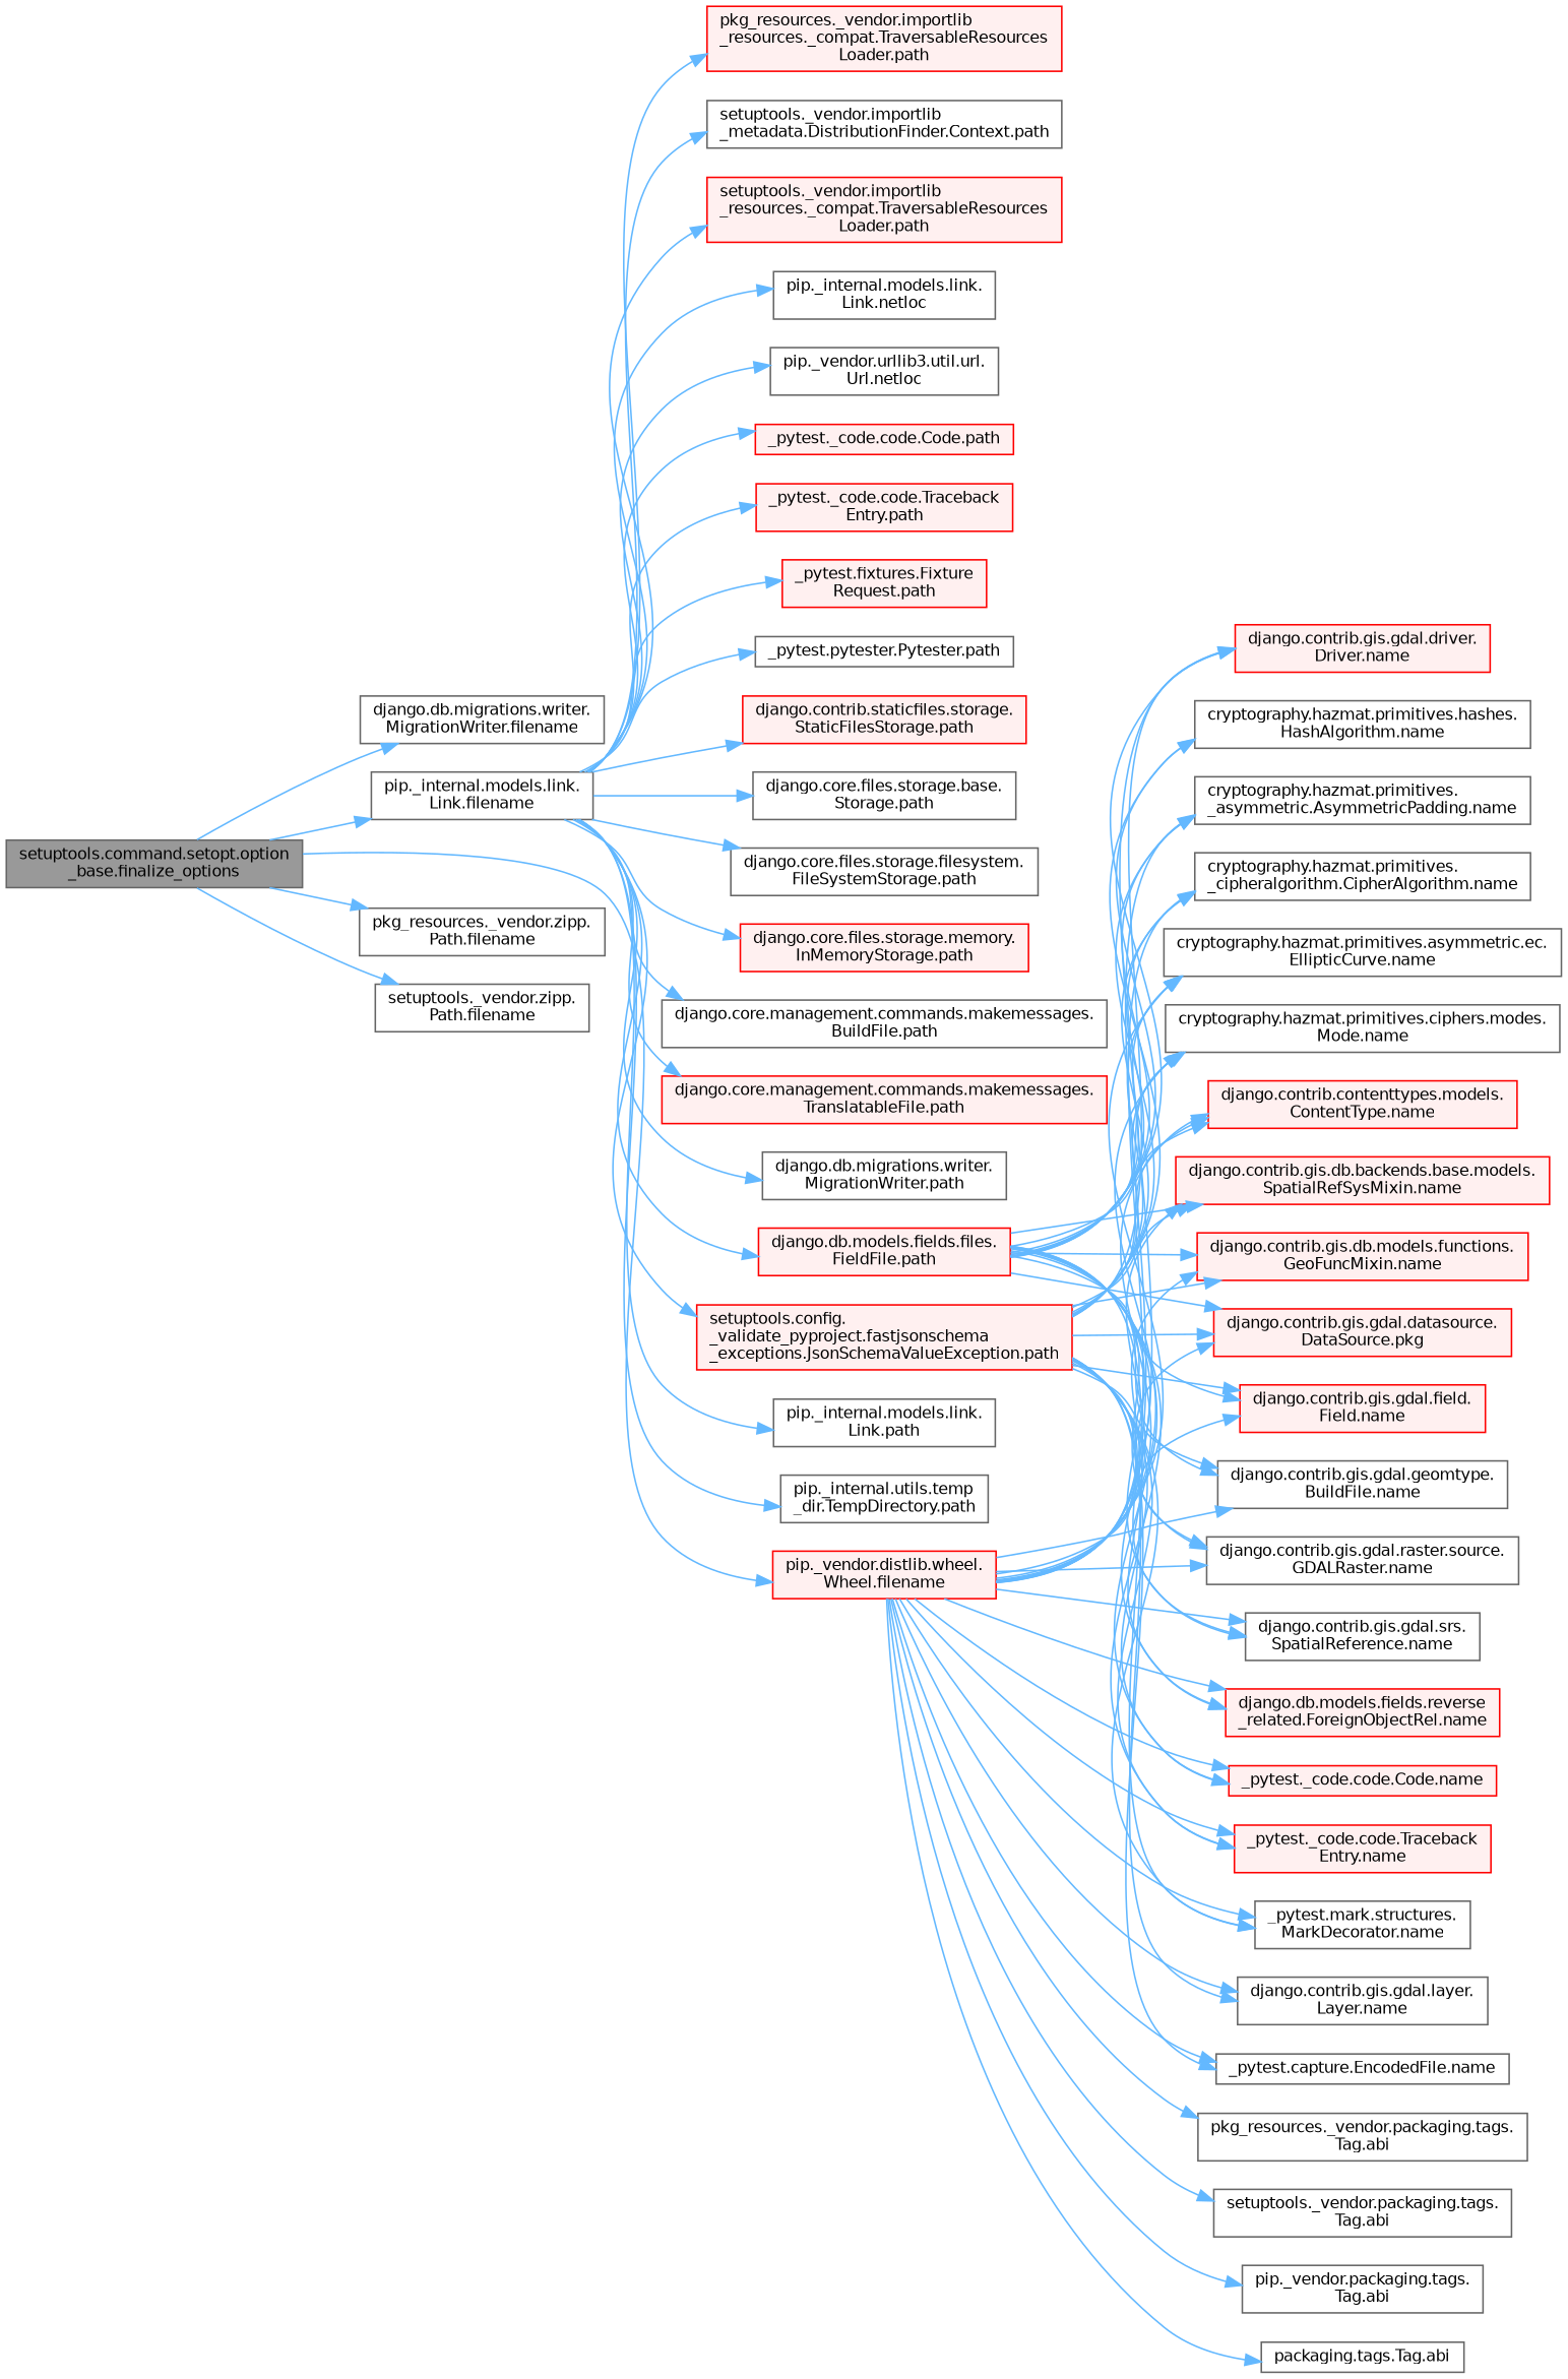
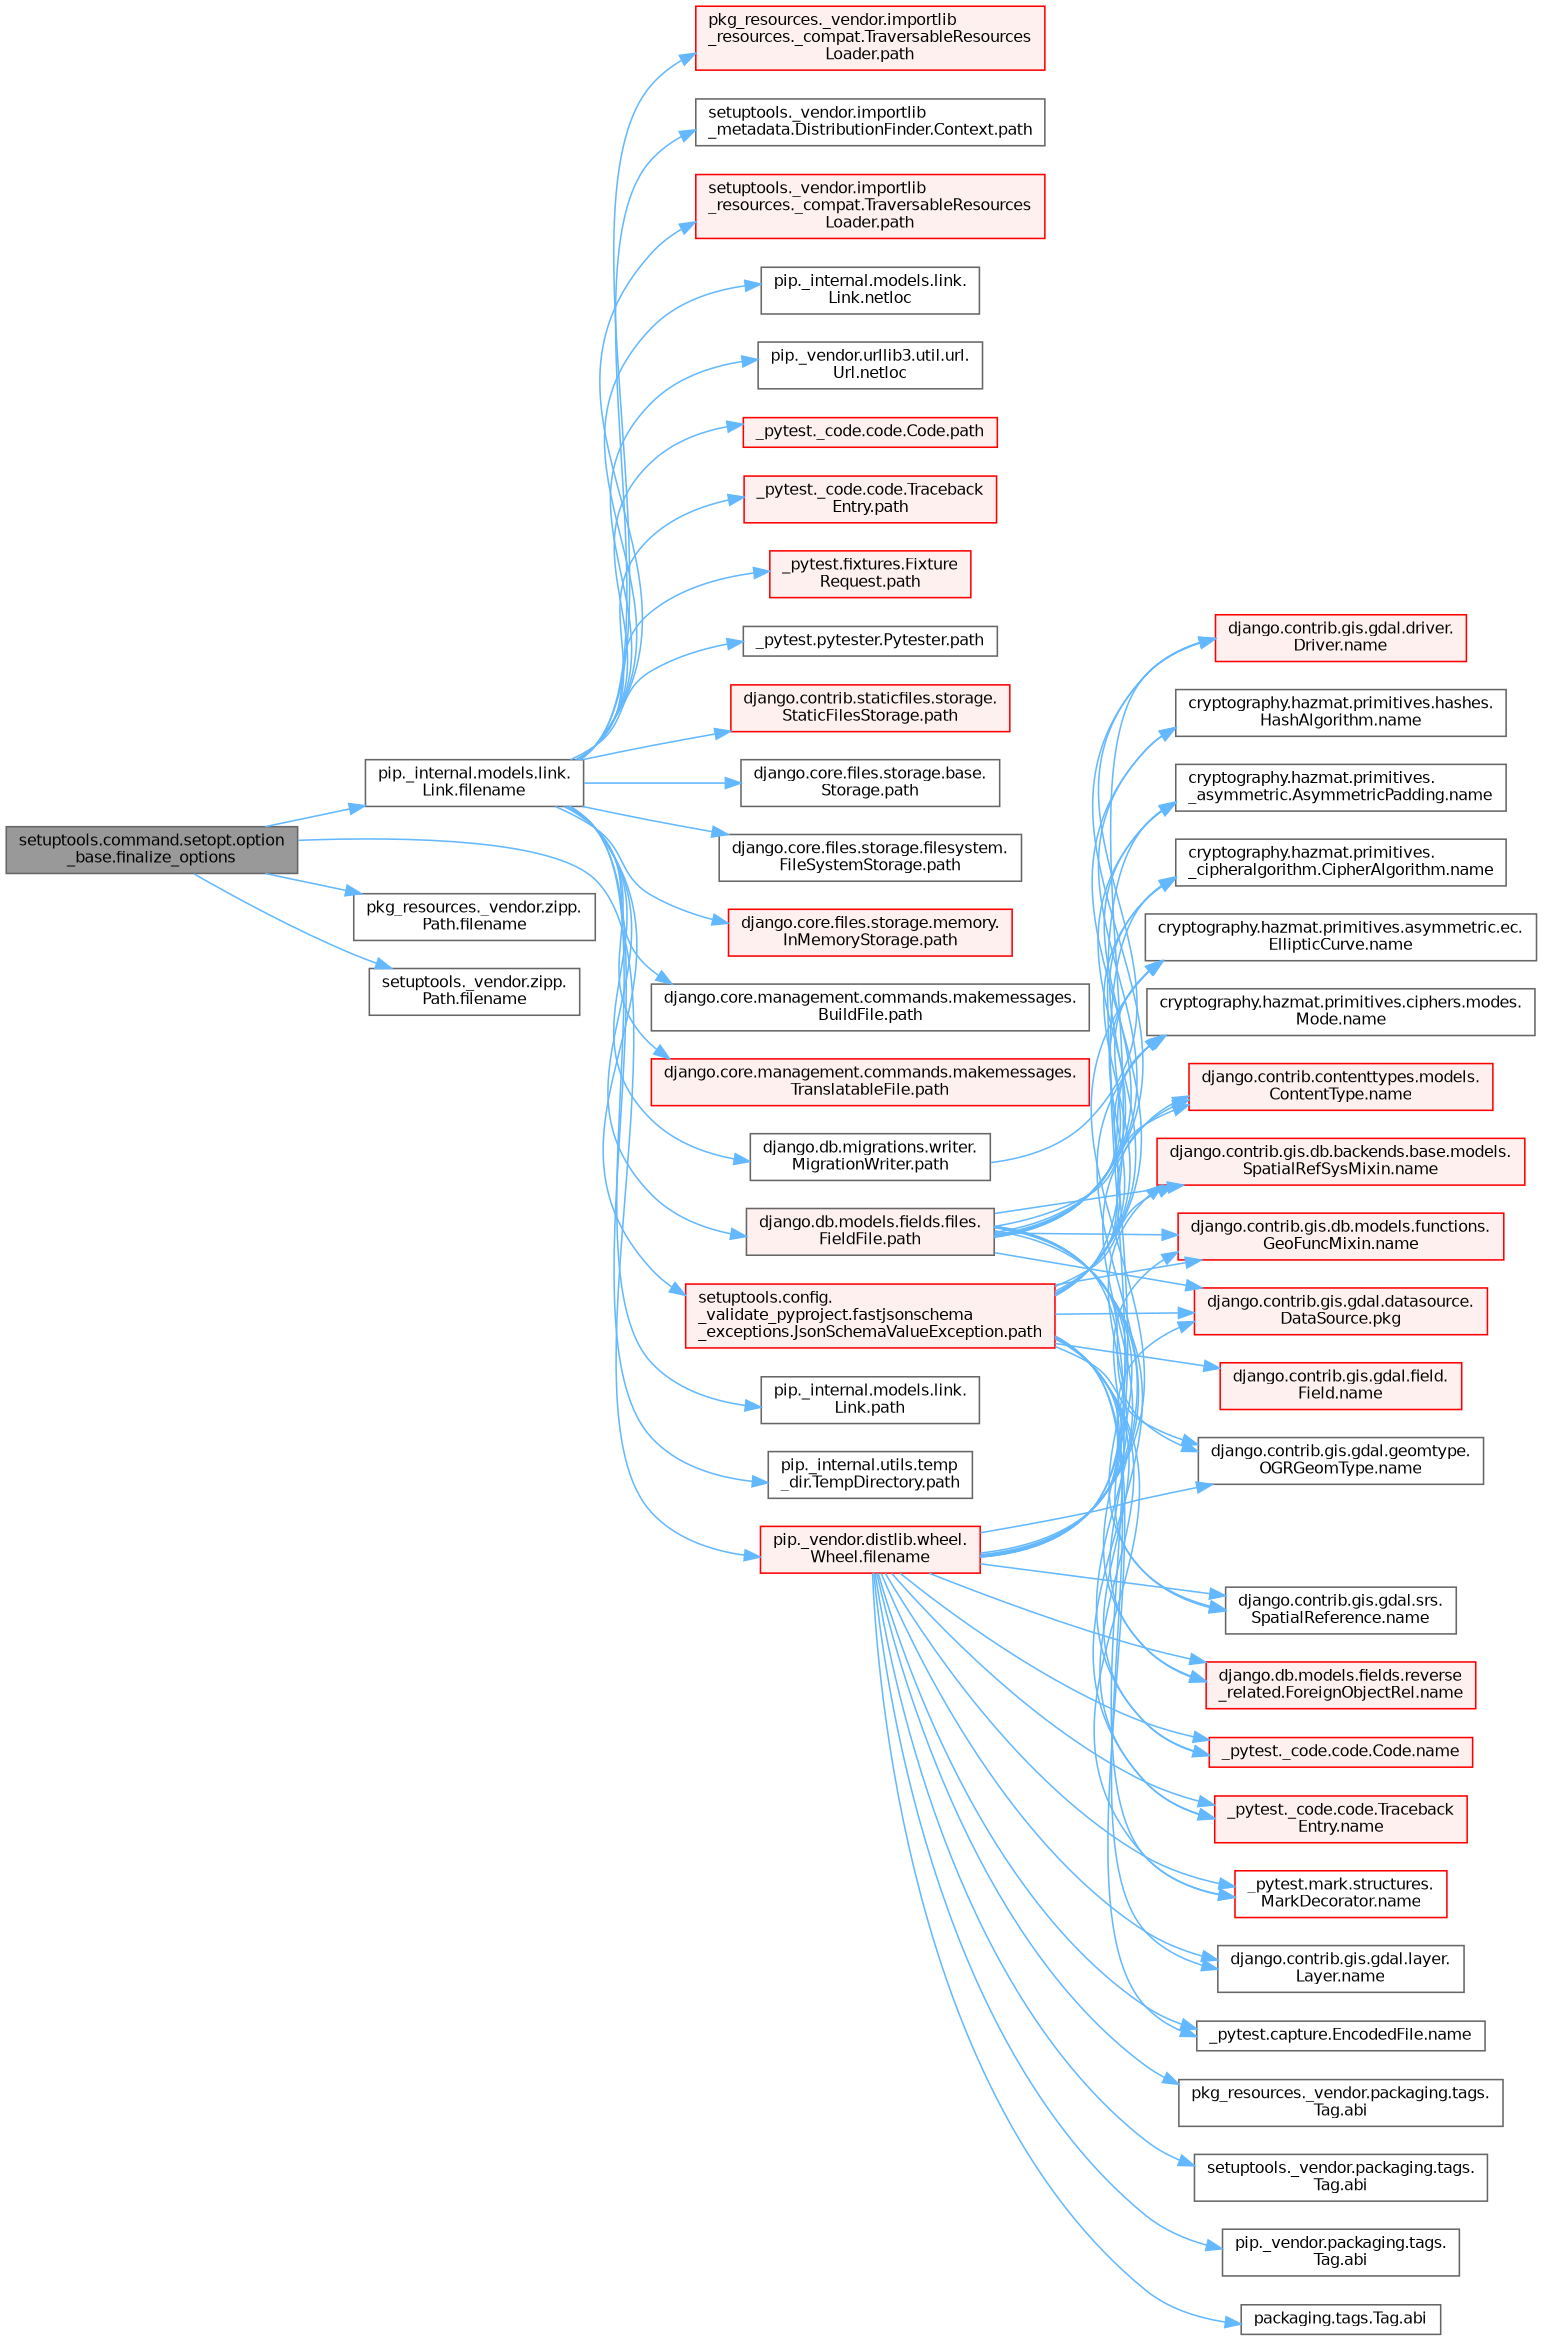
  digraph {
    rankdir=LR
    node [color=grey40 fillcolor=white fontname=Helvetica fontsize=10 shape=box style=filled]
    edge [color=steelblue1 fontname=Helvetica fontsize=10 labelfontname=Helvetica labelfontsize=10 style=solid]
    n1 [color=gray40 fillcolor=grey60 fontcolor=black height=0.2 label="setuptools.command.setopt.option\l_base.finalize_options" width=0.4]
-   n2 [height=0.2 label="django.db.migrations.writer.\lMigrationWriter.filename" width=0.4]
    n3 [height=0.2 label="pip._internal.models.link.\lLink.filename" width=0.4]
    n4 [color=red fillcolor="#FFF0F0" height=0.2 label="pip._vendor.distlib.wheel.\lWheel.filename" width=0.4]
    n5 [height=0.2 label="pkg_resources._vendor.zipp.\lPath.filename" width=0.4]
    n6 [height=0.2 label="setuptools._vendor.zipp.\lPath.filename" width=0.4]
    n7 [height=0.2 label="pip._internal.models.link.\lLink.netloc" width=0.4]
    n8 [height=0.2 label="pip._vendor.urllib3.util.url.\lUrl.netloc" width=0.4]
    n9 [color=red fillcolor="#FFF0F0" height=0.2 label="_pytest._code.code.Code.path" width=0.4]
    n10 [color=red fillcolor="#FFF0F0" height=0.2 label="_pytest._code.code.Traceback\lEntry.path" width=0.4]
    n11 [color=red fillcolor="#FFF0F0" height=0.2 label="_pytest.fixtures.Fixture\lRequest.path" width=0.4]
    n12 [height=0.2 label="_pytest.pytester.Pytester.path" width=0.4]
    n13 [color=red fillcolor="#FFF0F0" height=0.2 label="django.contrib.staticfiles.storage.\lStaticFilesStorage.path" width=0.4]
    n14 [height=0.2 label="django.core.files.storage.base.\lStorage.path" width=0.4]
    n15 [height=0.2 label="django.core.files.storage.filesystem.\lFileSystemStorage.path" width=0.4]
    n16 [color=red fillcolor="#FFF0F0" height=0.2 label="django.core.files.storage.memory.\lInMemoryStorage.path" width=0.4]
    n17 [height=0.2 label="django.core.management.commands.makemessages.\lBuildFile.path" width=0.4]
    n18 [color=red fillcolor="#FFF0F0" height=0.2 label="django.core.management.commands.makemessages.\lTranslatableFile.path" width=0.4]
    n19 [height=0.2 label="django.db.migrations.writer.\lMigrationWriter.path" width=0.4]
-   n20 [color=red fillcolor="#FFF0F0" height=0.2 label="django.db.models.fields.files.\lFieldFile.path" width=0.4]
+   n20 [fillcolor="#FFF0F0" height=0.2 label="django.db.models.fields.files.\lFieldFile.path" width=0.4]
    n21 [height=0.2 label="pip._internal.models.link.\lLink.path" width=0.4]
    n22 [height=0.2 label="pip._internal.utils.temp\l_dir.TempDirectory.path" width=0.4]
    n23 [color=red fillcolor="#FFF0F0" height=0.2 label="pkg_resources._vendor.importlib\l_resources._compat.TraversableResources\lLoader.path" width=0.4]
    n24 [height=0.2 label="setuptools._vendor.importlib\l_metadata.DistributionFinder.Context.path" width=0.4]
    n25 [color=red fillcolor="#FFF0F0" height=0.2 label="setuptools._vendor.importlib\l_resources._compat.TraversableResources\lLoader.path" width=0.4]
    n26 [color=red fillcolor="#FFF0F0" height=0.2 label="setuptools.config.\l_validate_pyproject.fastjsonschema\l_exceptions.JsonSchemaValueException.path" width=0.4]
    n27 [color=red fillcolor="#FFF0F0" height=0.2 label="_pytest._code.code.Code.name" width=0.4]
    n28 [color=red fillcolor="#FFF0F0" height=0.2 label="_pytest._code.code.Traceback\lEntry.name" width=0.4]
    n29 [height=0.2 label="_pytest.capture.EncodedFile.name" width=0.4]
-   n30 [height=0.2 label="_pytest.mark.structures.\lMarkDecorator.name" width=0.4]
+   n30 [color=red height=0.2 label="_pytest.mark.structures.\lMarkDecorator.name" width=0.4]
    n31 [height=0.2 label="cryptography.hazmat.primitives.\l_asymmetric.AsymmetricPadding.name" width=0.4]
    n32 [height=0.2 label="cryptography.hazmat.primitives.\l_cipheralgorithm.CipherAlgorithm.name" width=0.4]
    n33 [height=0.2 label="cryptography.hazmat.primitives.asymmetric.ec.\lEllipticCurve.name" width=0.4]
    n34 [height=0.2 label="cryptography.hazmat.primitives.ciphers.modes.\lMode.name" width=0.4]
    n35 [color=red fillcolor="#FFF0F0" height=0.2 label="django.contrib.contenttypes.models.\lContentType.name" width=0.4]
    n36 [color=red fillcolor="#FFF0F0" height=0.2 label="django.contrib.gis.db.backends.base.models.\lSpatialRefSysMixin.name" width=0.4]
    n37 [color=red fillcolor="#FFF0F0" height=0.2 label="django.contrib.gis.db.models.functions.\lGeoFuncMixin.name" width=0.4]
    n38 [color=red fillcolor="#FFF0F0" height=0.2 label="django.contrib.gis.gdal.datasource.\lDataSource.pkg" width=0.4]
    n39 [color=red fillcolor="#FFF0F0" height=0.2 label="django.contrib.gis.gdal.driver.\lDriver.name" width=0.4]
    n40 [color=red fillcolor="#FFF0F0" height=0.2 label="django.contrib.gis.gdal.field.\lField.name" width=0.4]
-   n41 [height=0.2 label="django.contrib.gis.gdal.geomtype.\lBuildFile.name" width=0.4]
+   n41 [height=0.2 label="django.contrib.gis.gdal.geomtype.\lOGRGeomType.name" width=0.4]
    n42 [height=0.2 label="django.contrib.gis.gdal.layer.\lLayer.name" width=0.4]
-   n43 [height=0.2 label="django.contrib.gis.gdal.raster.source.\lGDALRaster.name" width=0.4]
    n44 [height=0.2 label="django.contrib.gis.gdal.srs.\lSpatialReference.name" width=0.4]
    n45 [color=red fillcolor="#FFF0F0" height=0.2 label="django.db.models.fields.reverse\l_related.ForeignObjectRel.name" width=0.4]
    n46 [height=0.2 label="packaging.tags.Tag.abi" width=0.4]
    n47 [height=0.2 label="pip._vendor.packaging.tags.\lTag.abi" width=0.4]
    n48 [height=0.2 label="pkg_resources._vendor.packaging.tags.\lTag.abi" width=0.4]
    n49 [height=0.2 label="setuptools._vendor.packaging.tags.\lTag.abi" width=0.4]
    n50 [height=0.2 label="cryptography.hazmat.primitives.hashes.\lHashAlgorithm.name" width=0.4]
-   n1 -> n2
    n1 -> n3
    n1 -> n4
    n1 -> n5
    n1 -> n6
    n3 -> n7
    n3 -> n8
    n3 -> n9
    n3 -> n10
    n3 -> n11
    n3 -> n12
    n3 -> n13
    n3 -> n14
    n3 -> n15
    n3 -> n16
    n3 -> n17
    n3 -> n18
    n3 -> n19
    n3 -> n20
    n3 -> n21
    n3 -> n22
    n3 -> n23
    n3 -> n24
    n3 -> n25
    n3 -> n26
    n4 -> n27
    n4 -> n28
    n4 -> n29
    n4 -> n30
    n4 -> n31
    n4 -> n32
    n4 -> n33
    n4 -> n34
    n4 -> n35
    n4 -> n36
    n4 -> n37
    n4 -> n38
-   n4 -> n39
-   n4 -> n40
+   n19 -> n39
    n4 -> n41
    n4 -> n42
-   n4 -> n43
    n4 -> n44
    n4 -> n45
    n4 -> n46
    n4 -> n47
    n4 -> n48
    n4 -> n49
    n20 -> n27
    n20 -> n28
    n20 -> n30
    n20 -> n31
    n20 -> n32
    n20 -> n33
    n20 -> n34
    n20 -> n35
    n20 -> n36
    n20 -> n37
    n20 -> n38
    n20 -> n39
-   n20 -> n40
    n20 -> n41
-   n20 -> n43
    n20 -> n44
    n20 -> n45
    n20 -> n50
    n26 -> n27
    n26 -> n28
    n26 -> n29
    n26 -> n30
    n26 -> n31
    n26 -> n32
    n26 -> n33
    n26 -> n34
    n26 -> n35
    n26 -> n36
    n26 -> n37
    n26 -> n38
    n26 -> n39
    n26 -> n40
    n26 -> n41
    n26 -> n42
-   n26 -> n43
    n26 -> n44
    n26 -> n45
    n26 -> n50
  }
